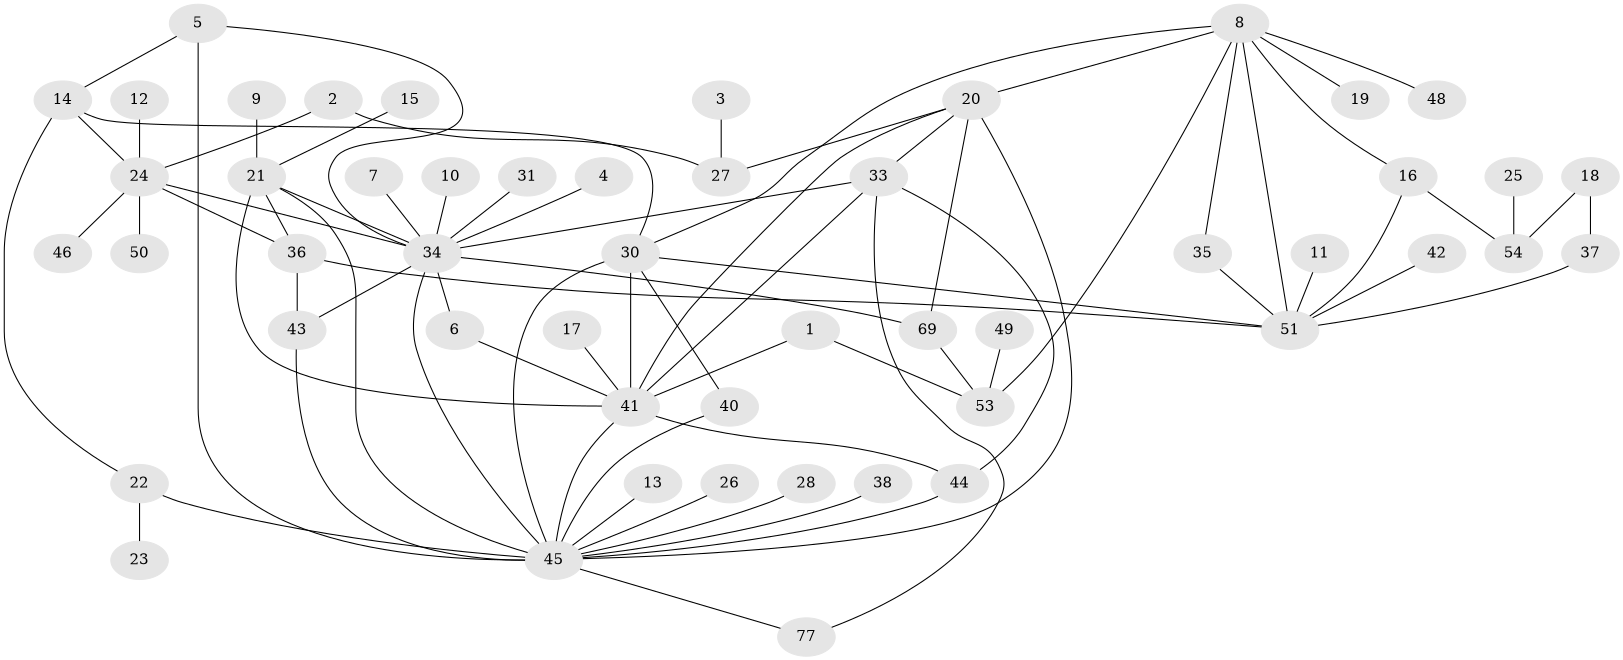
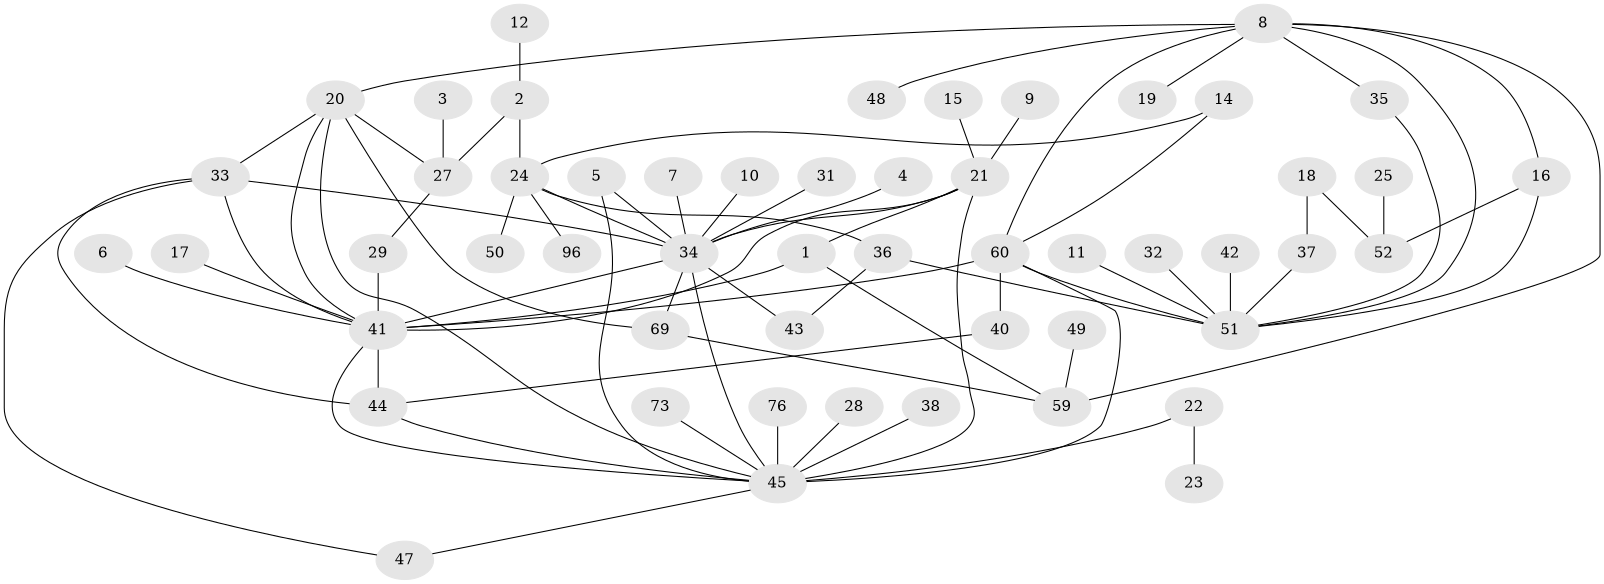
  graph {
    fontname="DejaVu Serif"
    node [color=gray90 fontname="DejaVu Serif" style=filled]
    edge [fontname="DejaVu Serif" weight=1.0]
    1
    41
-   53
+   53 [label=59]
    45
    44
    2
    27
    24
+   29
    3
    4
    34
    n13 [label=69]
    43
    5
    14
-   30
+   30 [label=60]
    22
-   47 [label=77]
+   47
    6
    7
    8
    16
    19
    20
    35
    48
    51
-   52 [label=54]
+   52
    33
    40
    9
    21
    36
    10
    11
    12
-   46
+   46 [label=96]
    50
-   13
+   13 [label=73]
    23
    15
    17
    18
    37
    25
-   26
+   26 [label=76]
    28
    31
+   32
    38
    42
    49
    1 -- 41
    1 -- 53
    41 -- 45
    41 -- 44
    45 -- 47
    44 -- 45
    2 -- 27
    2 -- 24
+   27 -- 29
    24 -- 34
    24 -- 36
    24 -- 46
    24 -- 50
+   29 -- 41
    3 -- 27
    4 -- 34
-   34 -- 6
+   34 -- 41
    34 -- 45
    34 -- n13
    34 -- 43
    n13 -- 53
-   43 -- 45
    5 -- 45
    5 -- 34
-   5 -- 14
    14 -- 24
    14 -- 30
-   14 -- 22
    30 -- 41 [weight=2.0]
    30 -- 45 [weight=2.0]
    30 -- 51
    30 -- 40
    22 -- 45 [weight=2.0]
    22 -- 23
    6 -- 41
    7 -- 34
    8 -- 53
    8 -- 30
    8 -- 16
    8 -- 19
    8 -- 20
    8 -- 35
    8 -- 48
    8 -- 51
    16 -- 51
    16 -- 52 [weight=2.0]
    20 -- 41
    20 -- 45
    20 -- 27
    20 -- n13
    20 -- 33
    35 -- 51
    33 -- 41
    33 -- 44
    33 -- 34
    33 -- 47
-   40 -- 45
+   40 -- 44
    9 -- 21
    21 -- 41
    21 -- 45
    21 -- 34
-   21 -- 36
+   21 -- 1
    36 -- 43
    36 -- 51
    10 -- 34
    11 -- 51
-   12 -- 24
+   12 -- 2
    13 -- 45
    15 -- 21
    17 -- 41
    18 -- 52
    18 -- 37
    37 -- 51
    25 -- 52
    26 -- 45
    28 -- 45
    31 -- 34
+   32 -- 51
    38 -- 45
    42 -- 51
    49 -- 53
  }
